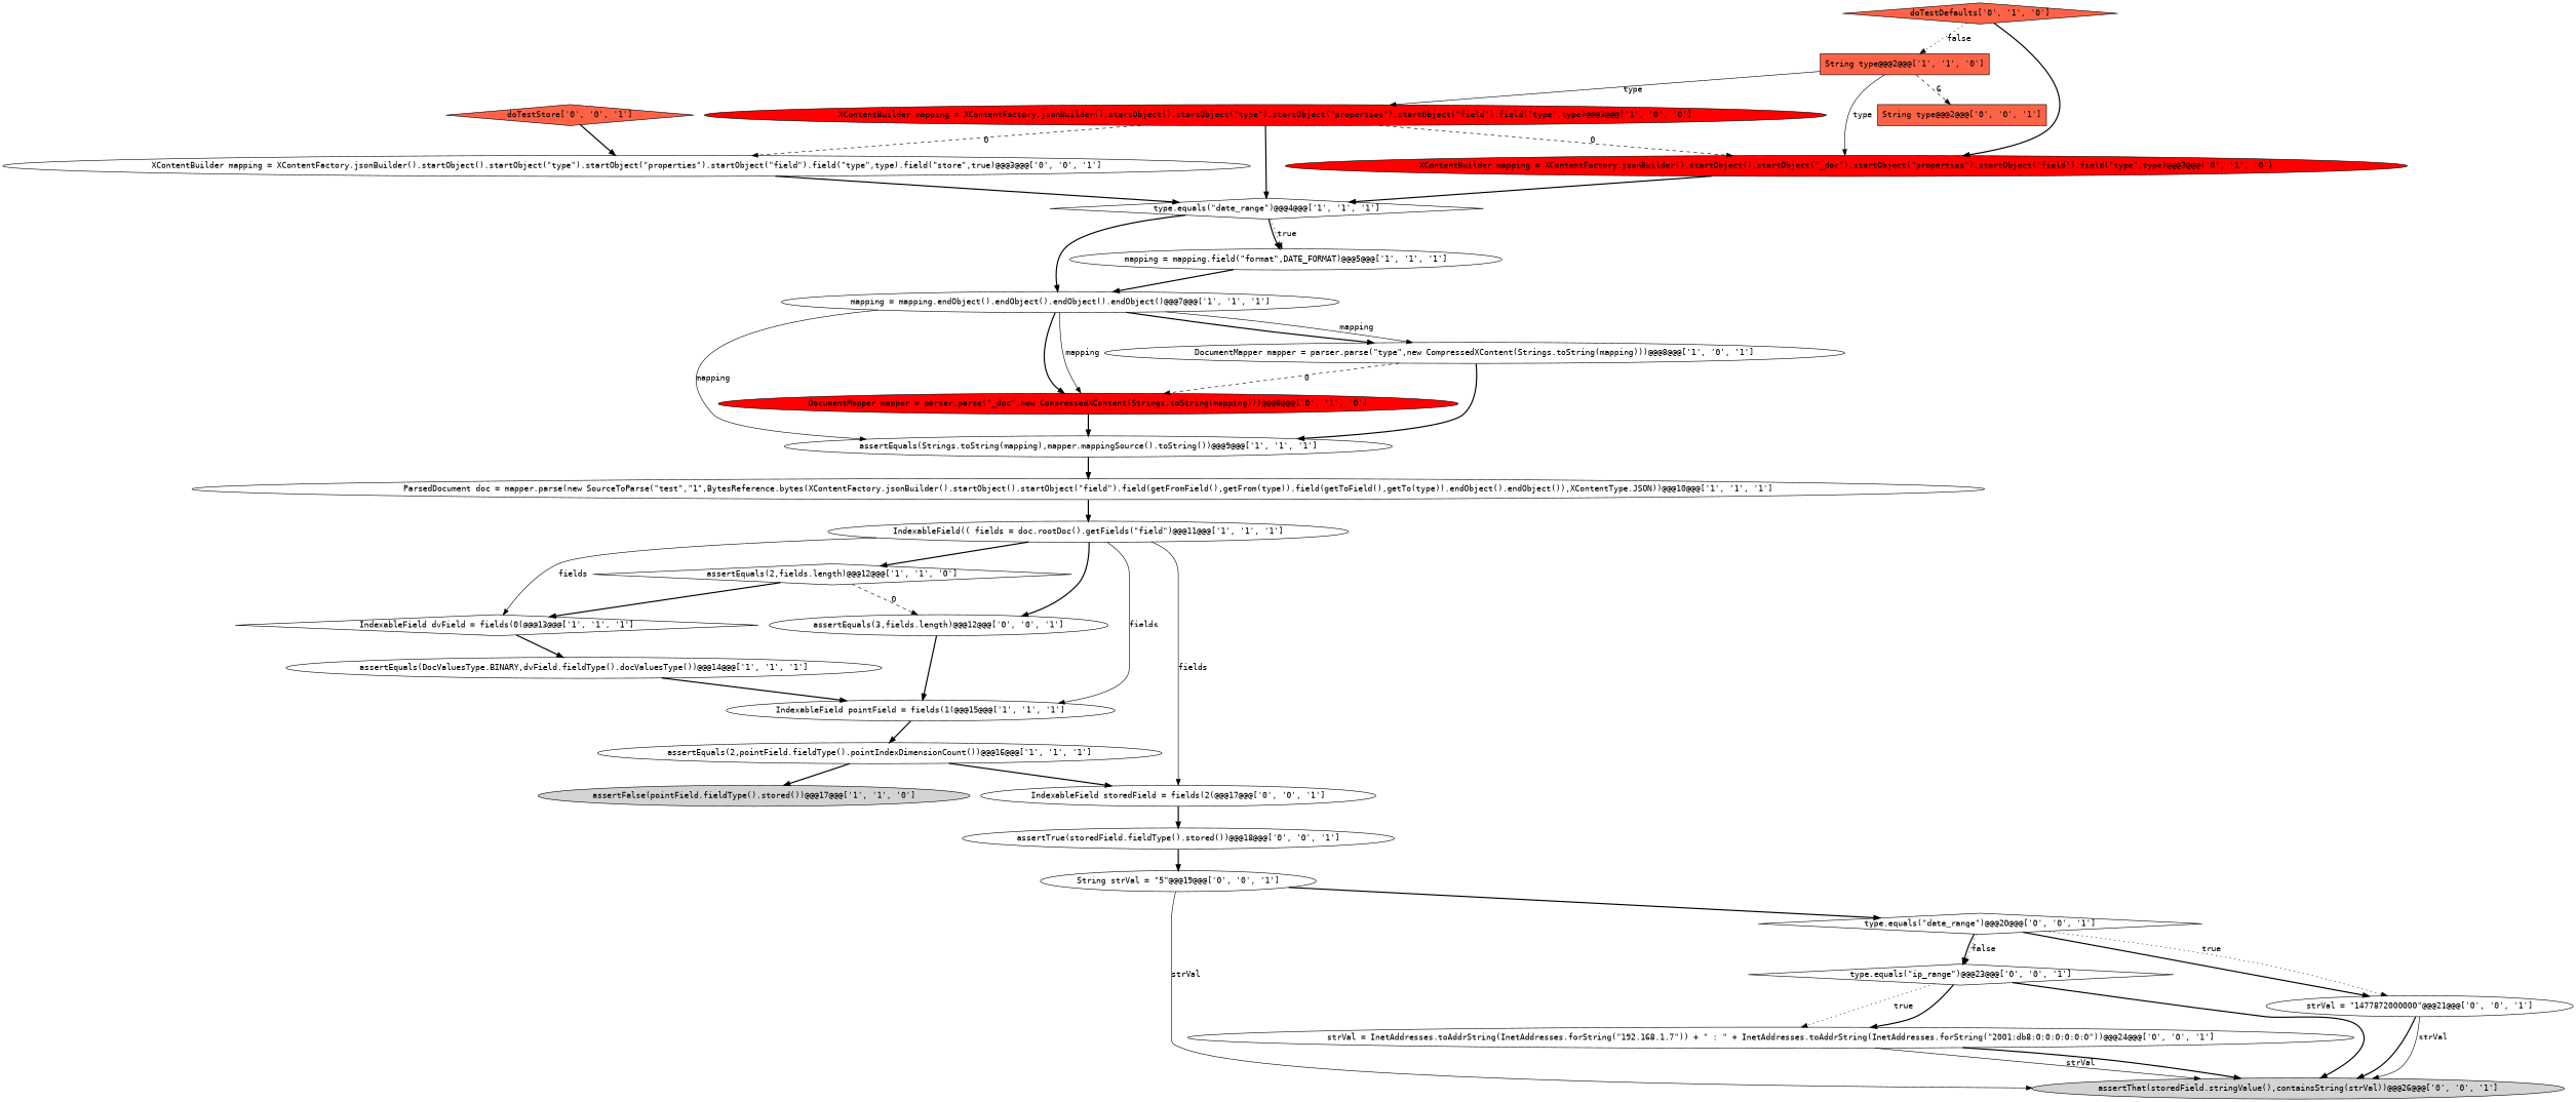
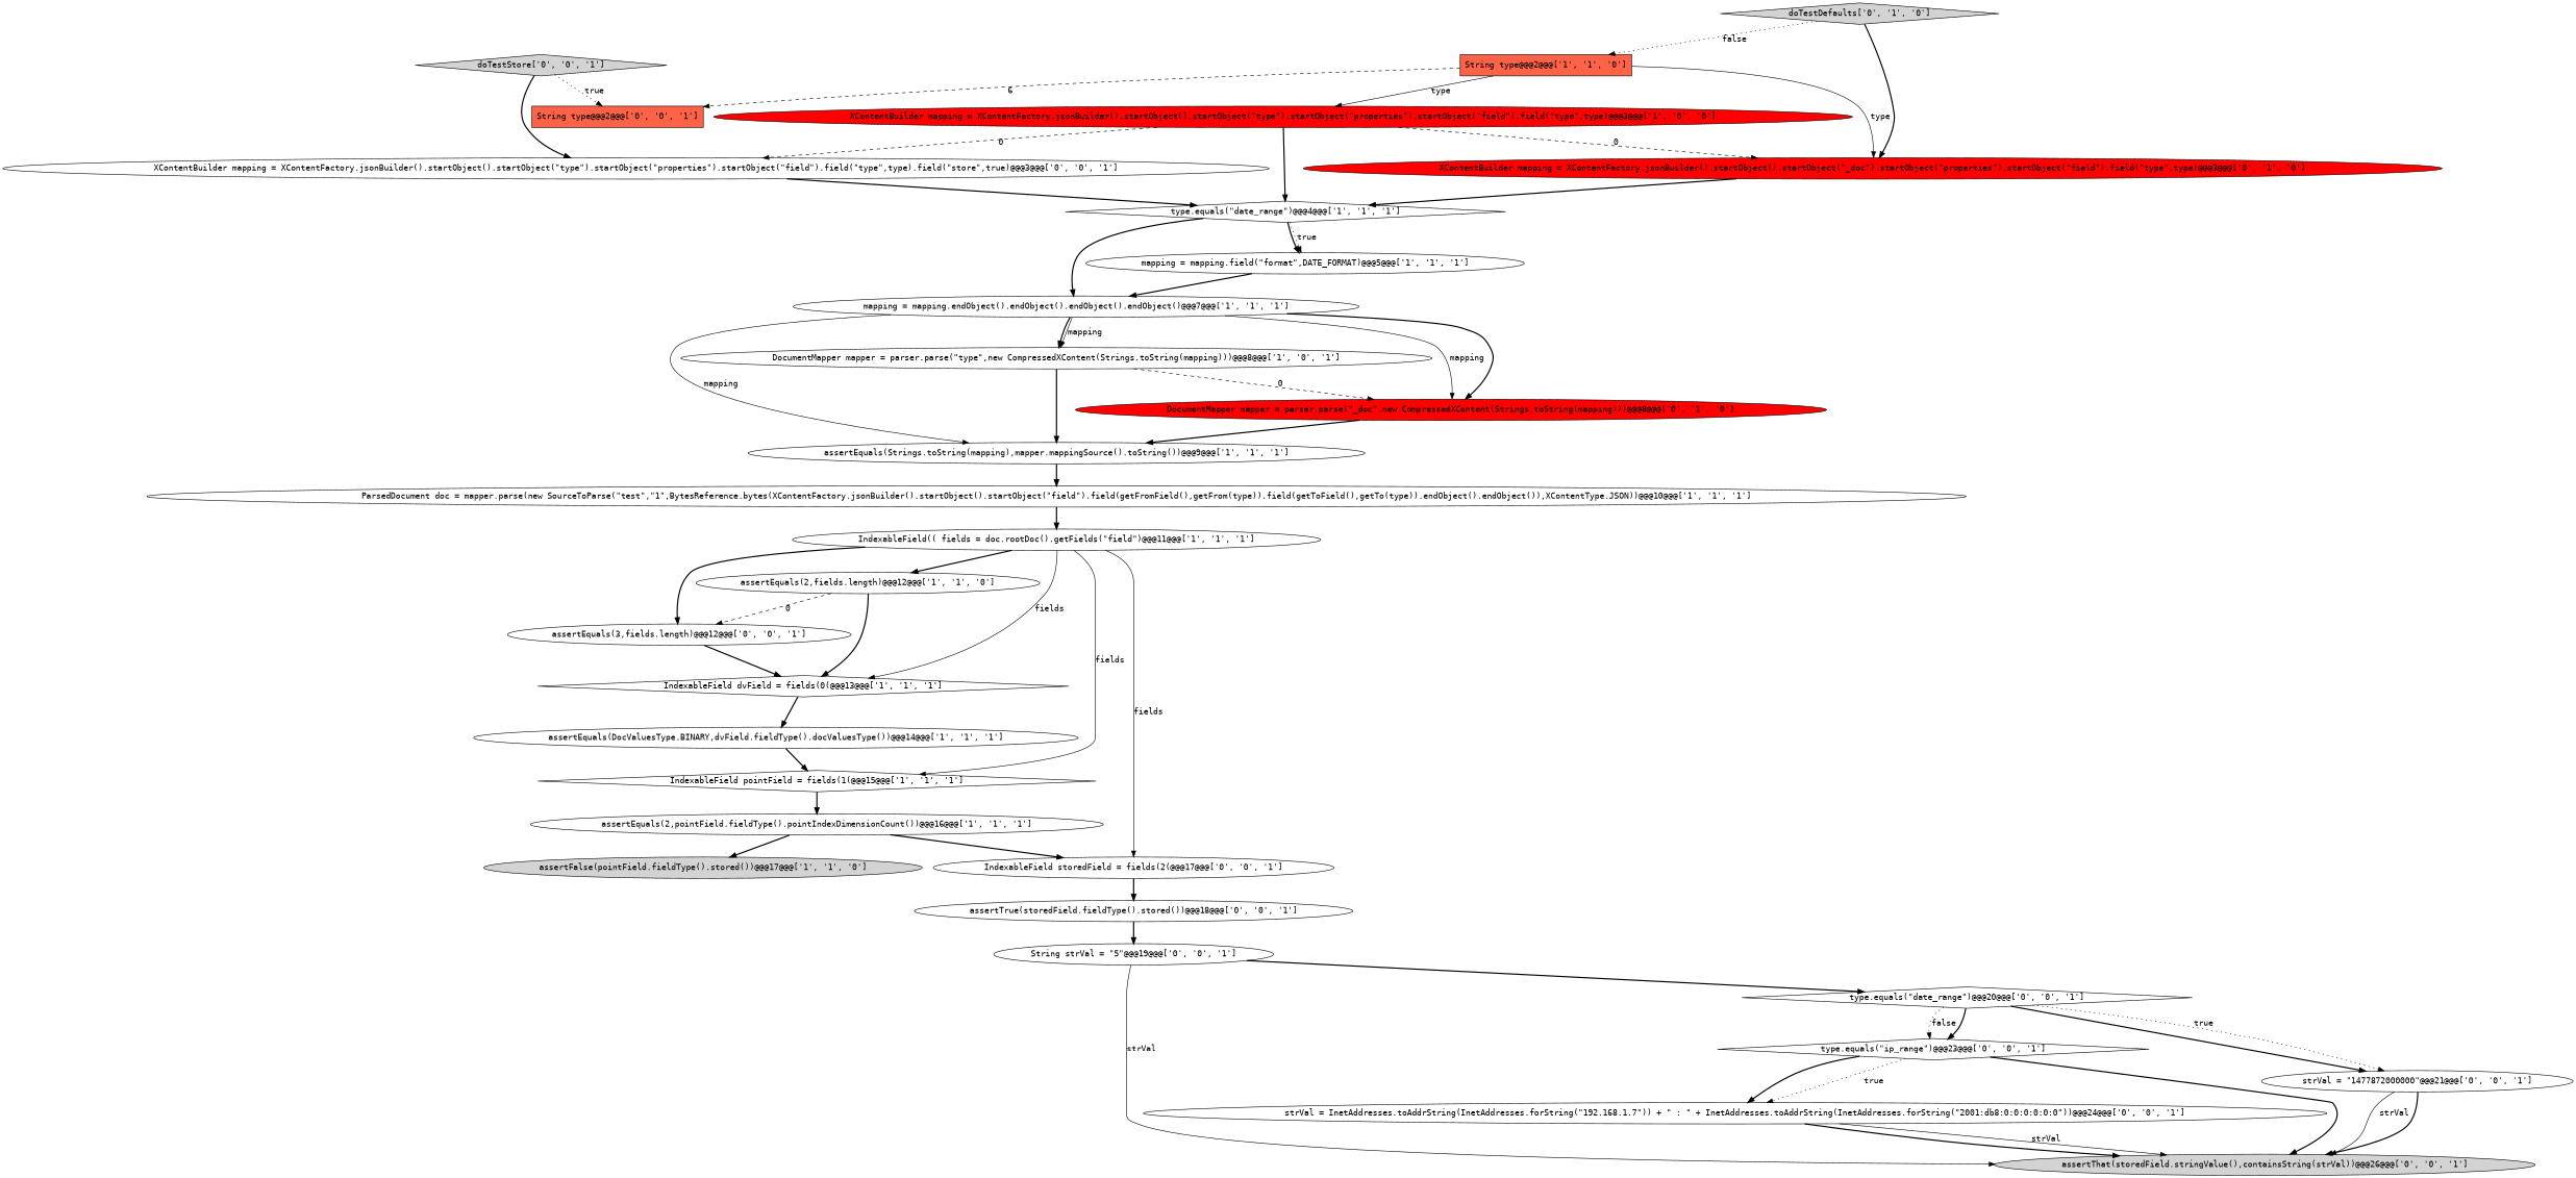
  digraph {
    fontname="DejaVu Sans Mono"
    node [fillcolor=white fontname="DejaVu Sans Mono" shape=ellipse style=filled]
    edge [fontname="DejaVu Sans Mono" style=bold]
    n1 [label="assertEquals(DocValuesType.BINARY,dvField.fieldType().docValuesType())@@@14@@@['1', '1', '1']"]
-   n2 [label="IndexableField pointField = fields(1(@@@15@@@['1', '1', '1']"]
+   n2 [label="IndexableField pointField = fields(1(@@@15@@@['1', '1', '1']" shape=diamond]
    n3 [label="assertEquals(2,pointField.fieldType().pointIndexDimensionCount())@@@16@@@['1', '1', '1']"]
    n4 [fillcolor=tomato label="String type@@@2@@@['1', '1', '0']" shape=box]
    n5 [fillcolor=tomato label="String type@@@2@@@['0', '0', '1']" shape=box]
    n6 [fillcolor=red label="XContentBuilder mapping = XContentFactory.jsonBuilder().startObject().startObject(\"type\").startObject(\"properties\").startObject(\"field\").field(\"type\",type)@@@3@@@['1', '0', '0']"]
    n7 [fillcolor=red label="XContentBuilder mapping = XContentFactory.jsonBuilder().startObject().startObject(\"_doc\").startObject(\"properties\").startObject(\"field\").field(\"type\",type)@@@3@@@['0', '1', '0']"]
    n8 [label="XContentBuilder mapping = XContentFactory.jsonBuilder().startObject().startObject(\"type\").startObject(\"properties\").startObject(\"field\").field(\"type\",type).field(\"store\",true)@@@3@@@['0', '0', '1']"]
    n9 [label="type.equals(\"date_range\")@@@4@@@['1', '1', '1']" shape=diamond]
    n10 [label="assertEquals(3,fields.length)@@@12@@@['0', '0', '1']"]
    n11 [label="IndexableField dvField = fields(0(@@@13@@@['1', '1', '1']" shape=diamond]
    n12 [fillcolor=lightgray label="assertFalse(pointField.fieldType().stored())@@@17@@@['1', '1', '0']"]
    n13 [label="IndexableField storedField = fields(2(@@@17@@@['0', '0', '1']"]
    n14 [label="assertTrue(storedField.fieldType().stored())@@@18@@@['0', '0', '1']"]
    n15 [label="mapping = mapping.endObject().endObject().endObject().endObject()@@@7@@@['1', '1', '1']"]
    n16 [label="mapping = mapping.field(\"format\",DATE_FORMAT)@@@5@@@['1', '1', '1']"]
    n17 [label="String strVal = \"5\"@@@19@@@['0', '0', '1']"]
    n18 [fillcolor=lightgray label="assertThat(storedField.stringValue(),containsString(strVal))@@@26@@@['0', '0', '1']"]
    n19 [label="type.equals(\"date_range\")@@@20@@@['0', '0', '1']" shape=diamond]
    n20 [label="DocumentMapper mapper = parser.parse(\"type\",new CompressedXContent(Strings.toString(mapping)))@@@8@@@['1', '0', '1']"]
    n21 [label="assertEquals(Strings.toString(mapping),mapper.mappingSource().toString())@@@9@@@['1', '1', '1']"]
    n22 [fillcolor=red label="DocumentMapper mapper = parser.parse(\"_doc\",new CompressedXContent(Strings.toString(mapping)))@@@8@@@['0', '1', '0']"]
    n23 [label="ParsedDocument doc = mapper.parse(new SourceToParse(\"test\",\"1\",BytesReference.bytes(XContentFactory.jsonBuilder().startObject().startObject(\"field\").field(getFromField(),getFrom(type)).field(getToField(),getTo(type)).endObject().endObject()),XContentType.JSON))@@@10@@@['1', '1', '1']"]
    n24 [label="strVal = InetAddresses.toAddrString(InetAddresses.forString(\"192.168.1.7\")) + \" : \" + InetAddresses.toAddrString(InetAddresses.forString(\"2001:db8:0:0:0:0:0:0\"))@@@24@@@['0', '0', '1']"]
    n25 [label="IndexableField(( fields = doc.rootDoc().getFields(\"field\")@@@11@@@['1', '1', '1']"]
-   n26 [fillcolor=tomato label="doTestDefaults['0', '1', '0']" shape=diamond]
-   n27 [label="assertEquals(2,fields.length)@@@12@@@['1', '1', '0']" shape=diamond]
+   n26 [fillcolor=lightgray label="doTestDefaults['0', '1', '0']" shape=diamond]
+   n27 [label="assertEquals(2,fields.length)@@@12@@@['1', '1', '0']"]
    n28 [label="type.equals(\"ip_range\")@@@23@@@['0', '0', '1']" shape=diamond]
    n29 [label="strVal = \"1477872000000\"@@@21@@@['0', '0', '1']"]
-   n30 [fillcolor=tomato label="doTestStore['0', '0', '1']" shape=diamond]
+   n30 [fillcolor=lightgray label="doTestStore['0', '0', '1']" shape=diamond]
    n1 -> n2
    n2 -> n3
    n3 -> n12
    n3 -> n13
    n4 -> n5 [label=6 style=dashed]
    n4 -> n6 [label=type style=solid]
    n4 -> n7 [label=type style=solid]
    n6 -> n7 [label=0 style=dashed]
    n6 -> n8 [label=0 style=dashed]
    n6 -> n9
    n7 -> n9
    n8 -> n9
    n9 -> n15
    n9 -> n16 [label=true style=dotted]
    n9 -> n16
-   n10 -> n2
+   n10 -> n11
    n11 -> n1
    n13 -> n14
    n14 -> n17
    n15 -> n20 [label=mapping style=solid]
    n15 -> n20
    n15 -> n21 [label=mapping style=solid]
    n15 -> n22
    n15 -> n22 [label=mapping style=solid]
    n16 -> n15
    n17 -> n18 [label=strVal style=solid]
    n17 -> n19
    n19 -> n28
    n19 -> n28 [label=false style=dotted]
    n19 -> n29
    n19 -> n29 [label=true style=dotted]
    n20 -> n21
    n20 -> n22 [label=0 style=dashed]
    n21 -> n23
    n22 -> n21
    n23 -> n25
    n24 -> n18 [label=strVal style=solid]
    n24 -> n18
    n25 -> n2 [label=fields style=solid]
    n25 -> n10
    n25 -> n11 [label=fields style=solid]
    n25 -> n13 [label=fields style=solid]
    n25 -> n27
    n26 -> n4 [label=false style=dotted]
    n26 -> n7
    n27 -> n10 [label=0 style=dashed]
    n27 -> n11
    n28 -> n18
    n28 -> n24 [label=true style=dotted]
    n28 -> n24
    n29 -> n18 [label=strVal style=solid]
    n29 -> n18
+   n30 -> n5 [label=true style=dotted]
    n30 -> n8
  }
